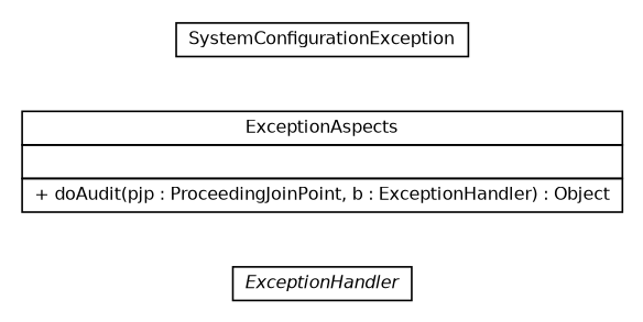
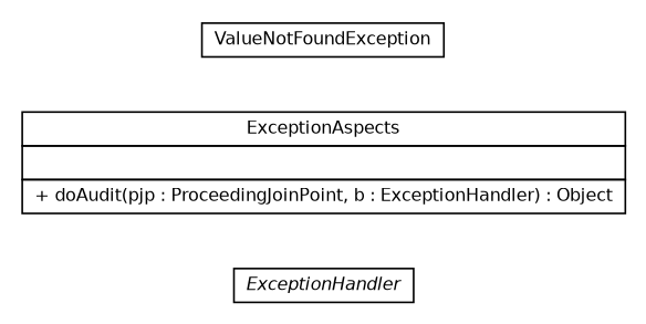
  digraph {
    nodesep=0.25
    rankdir=LR
    ranksep=0.5
    node [fontcolor=black fontname=Helvetica fontsize=10.0 shape=plaintext]
    n1 [label=<<table title="com.inn.headstartdemo.exceptions.ExceptionHandler" border="0" cellborder="1" cellspacing="0" cellpadding="2" port="p" href="./ExceptionHandler.html"> 		<tr><td><table border="0" cellspacing="0" cellpadding="1"> <tr><td align="center" balign="center"><font face="Helvetica-Oblique"> ExceptionHandler </font></td></tr> 		</table></td></tr> 		</table>>]
    n2 [label=<<table title="com.inn.headstartdemo.exceptions.ExceptionAspects" border="0" cellborder="1" cellspacing="0" cellpadding="2" port="p" href="./ExceptionAspects.html"> 		<tr><td><table border="0" cellspacing="0" cellpadding="1"> <tr><td align="center" balign="center"> ExceptionAspects </td></tr> 		</table></td></tr> 		<tr><td><table border="0" cellspacing="0" cellpadding="1"> <tr><td align="left" balign="left">  </td></tr> 		</table></td></tr> 		<tr><td><table border="0" cellspacing="0" cellpadding="1"> <tr><td align="left" balign="left"> + doAudit(pjp : ProceedingJoinPoint, b : ExceptionHandler) : Object </td></tr> 		</table></td></tr> 		</table>>]
-   n4 [label=<<table title="com.inn.headstartdemo.exceptions.SystemConfigurationException" border="0" cellborder="1" cellspacing="0" cellpadding="2" port="p" href="./SystemConfigurationException.html"> 		<tr><td><table border="0" cellspacing="0" cellpadding="1"> <tr><td align="center" balign="center"> SystemConfigurationException </td></tr> 		</table></td></tr> 		</table>>]
+   n3 [label=<<table title="com.inn.headstartdemo.exceptions.ValueNotFoundException" border="0" cellborder="1" cellspacing="0" cellpadding="2" port="p" href="./ValueNotFoundException.html"> 		<tr><td><table border="0" cellspacing="0" cellpadding="1"> <tr><td align="center" balign="center"> ValueNotFoundException </td></tr> 		</table></td></tr> 		</table>>]
  }
